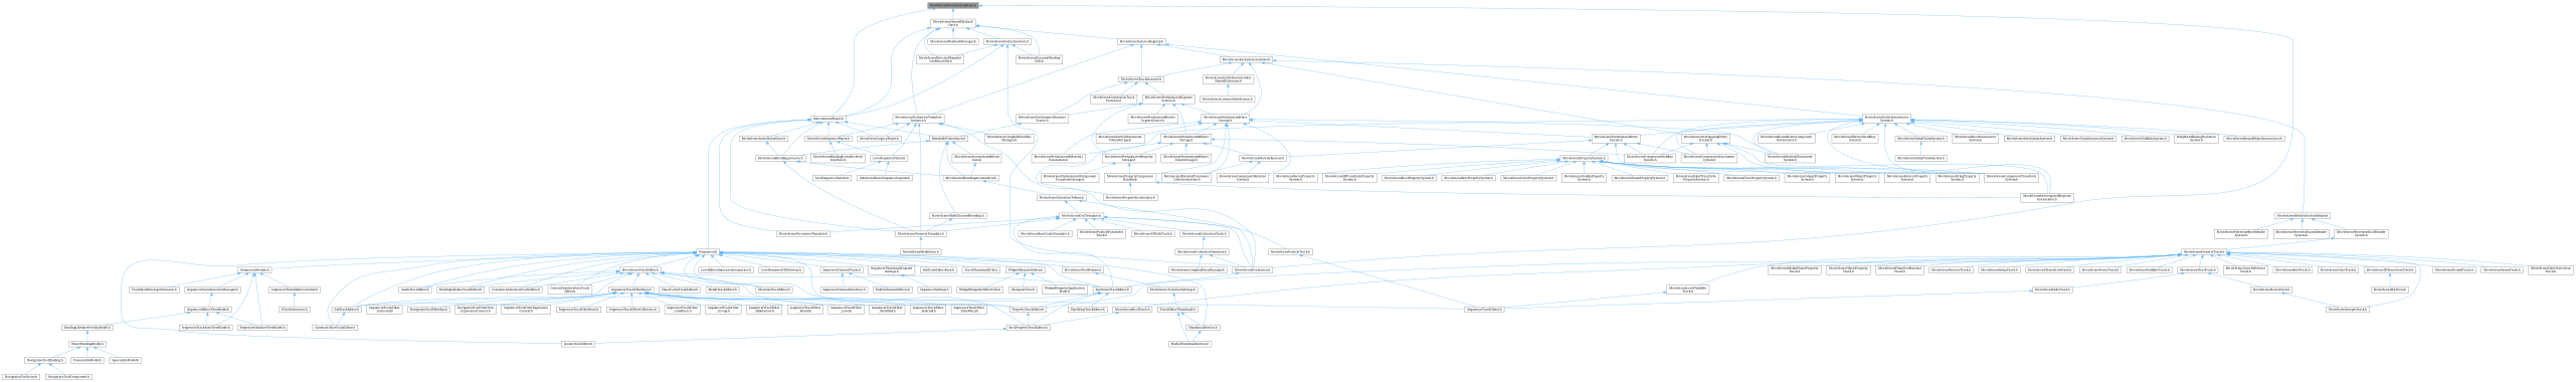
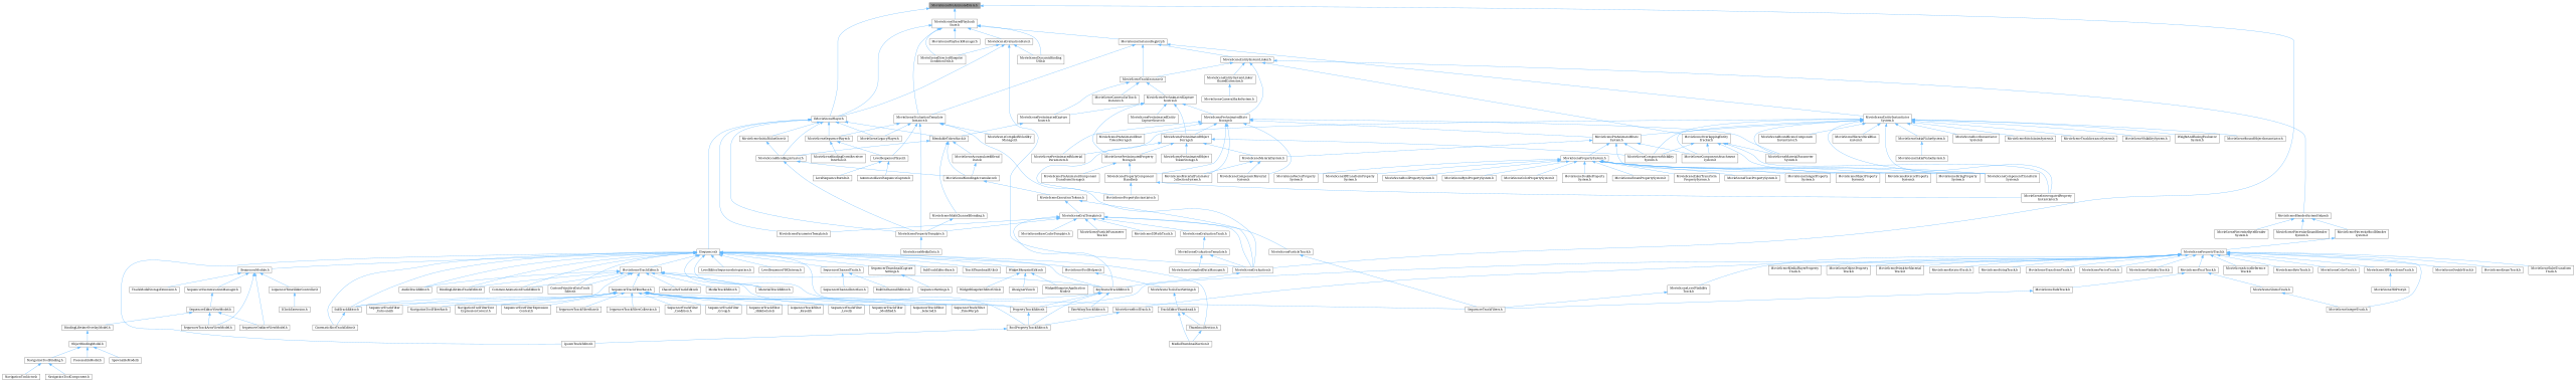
  digraph {
    fontname="Noto Serif"
    node [color=grey40 fillcolor=white fontname="Noto Serif" fontsize=10 shape=box style=filled]
    edge [color=steelblue1 dir=back fontname="Noto Serif" fontsize=10 labelfontname=Helvetica labelfontsize=10 style=solid]
    n1 [color=gray40 fillcolor=grey60 fontcolor=black height=0.2 label="MovieScenePreAnimatedState.h" width=0.4]
    n2 [height=0.2 label="IMovieScenePlayer.h" width=0.4]
    n3 [height=0.2 label="MovieSceneEvaluation.h" width=0.4]
    n4 [height=0.2 label="MovieSceneSharedPlayback\lState.h" width=0.4]
    n5 [height=0.2 label="BlendableTokenStack.h" width=0.4]
    n6 [height=0.2 label="MovieSceneParameterTemplate.h" width=0.4]
    n7 [height=0.2 label="MovieScenePropertyTemplate.h" width=0.4]
    n8 [height=0.2 label="MovieSceneBlendingActuator.h" width=0.4]
    n9 [height=0.2 label="ISequencer.h" width=0.4]
    n10 [height=0.2 label="MovieSceneInitialValueStore.h" width=0.4]
    n11 [height=0.2 label="MovieSceneLegacyPlayer.h" width=0.4]
    n12 [height=0.2 label="MovieSceneSequencePlayer.h" width=0.4]
    n13 [height=0.2 label="KeyframeTrackEditor.h" width=0.4]
    n14 [height=0.2 label="MovieSceneDirectorBlueprint\lConditionUtils.h" width=0.4]
    n15 [height=0.2 label="MovieSceneDynamicBinding\lUtils.h" width=0.4]
    n16 [height=0.2 label="MovieSceneEvaluationState.h" width=0.4]
    n17 [height=0.2 label="MovieSceneEvaluationTemplate\lInstance.h" width=0.4]
    n18 [height=0.2 label="MovieSceneInstanceRegistry.h" width=0.4]
    n19 [height=0.2 label="MovieScenePlaybackManager.h" width=0.4]
    n20 [height=0.2 label="MovieSceneAccumulatedBlend\lState.h" width=0.4]
    n21 [height=0.2 label="MovieSceneBlendingAccumulator.h" width=0.4]
    n22 [height=0.2 label="MovieSceneMultiChannelBlending.h" width=0.4]
    n23 [height=0.2 label="MovieSceneMediaData.h" width=0.4]
    n24 [height=0.2 label="BoolPropertyTrackEditor.h" width=0.4]
    n25 [height=0.2 label="PropertyTrackEditor.h" width=0.4]
    n26 [height=0.2 label="SubTrackEditor.h" width=0.4]
    n27 [height=0.2 label="SpawnTrackEditor.h" width=0.4]
    n28 [height=0.2 label="CinematicShotTrackEditor.h" width=0.4]
    n29 [height=0.2 label="AudioTrackEditor.h" width=0.4]
    n30 [height=0.2 label="BindingLifetimeTrackEditor.h" width=0.4]
    n31 [height=0.2 label="CommonAnimationTrackEditor.h" width=0.4]
    n32 [height=0.2 label="CustomPrimitiveDataTrack\lEditor.h" width=0.4]
    n33 [height=0.2 label="ISequencerModule.h" width=0.4]
    n34 [height=0.2 label="LevelEditorSequencerIntegration.h" width=0.4]
    n35 [height=0.2 label="LevelSequenceFBXInterop.h" width=0.4]
    n36 [height=0.2 label="MaterialTrackEditor.h" width=0.4]
    n37 [height=0.2 label="MovieSceneToolHelpers.h" width=0.4]
    n38 [height=0.2 label="ThumbnailSection.h" width=0.4]
    n39 [height=0.2 label="MovieSceneTrackEditor.h" width=0.4]
    n40 [height=0.2 label="SequencerChannelTraits.h" width=0.4]
    n41 [height=0.2 label="SequencerThumbnailCapture\lSettings.h" width=0.4]
    n42 [height=0.2 label="SubTrackEditorBase.h" width=0.4]
    n43 [height=0.2 label="TrackThumbnailUtils.h" width=0.4]
    n44 [height=0.2 label="WidgetBlueprintEditor.h" width=0.4]
    n45 [height=0.2 label="LevelSequencePlayer.h" width=0.4]
    n46 [height=0.2 label="MovieSceneBindingEventReceiver\lInterface.h" width=0.4]
    n47 [height=0.2 label="MovieSceneExecutionTokens.h" width=0.4]
    n48 [height=0.2 label="MovieSceneEvalTemplate.h" width=0.4]
    n49 [height=0.2 label="MovieScene3DPathTrack.h" width=0.4]
    n50 [height=0.2 label="MovieSceneBaseCacheTemplate.h" width=0.4]
    n51 [height=0.2 label="MovieSceneEvaluationTrack.h" width=0.4]
    n52 [height=0.2 label="MovieSceneParticleParameter\lTrack.h" width=0.4]
    n53 [height=0.2 label="MovieSceneParticleTrack.h" width=0.4]
    n54 [height=0.2 label="TimeWarpTrackEditor.h" width=0.4]
    n55 [height=0.2 label="MovieSceneEvaluationTemplate.h" width=0.4]
    n56 [height=0.2 label="SequencerTrackFilters.h" width=0.4]
    n57 [height=0.2 label="MovieSceneCompiledDataManager.h" width=0.4]
    n58 [height=0.2 label="SequencerCustomizationManager.h" width=0.4]
    n59 [height=0.2 label="SequencerOutlinerViewModel.h" width=0.4]
    n60 [height=0.2 label="SequencerTrackAreaViewModel.h" width=0.4]
    n61 [height=0.2 label="SequencerTimeSliderController.h" width=0.4]
    n62 [height=0.2 label="TrackModelStorageExtension.h" width=0.4]
    n63 [height=0.2 label="MovieSceneToolsUserSettings.h" width=0.4]
    n64 [height=0.2 label="MediaThumbnailSection.h" width=0.4]
    n65 [height=0.2 label="ChaosCacheTrackEditor.h" width=0.4]
    n66 [height=0.2 label="MediaTrackEditor.h" width=0.4]
    n67 [height=0.2 label="SequencerTrackFilterBase.h" width=0.4]
    n68 [height=0.2 label="BuiltInChannelEditors.h" width=0.4]
    n69 [height=0.2 label="SequencerChannelInterface.h" width=0.4]
    n70 [height=0.2 label="SequencerSettings.h" width=0.4]
    n71 [height=0.2 label="SDesignerView.h" width=0.4]
    n72 [height=0.2 label="WidgetBlueprintApplication\lMode.h" width=0.4]
    n73 [height=0.2 label="WidgetBlueprintEditorUtils.h" width=0.4]
    n74 [height=0.2 label="SequencerEditorViewModel.h" width=0.4]
    n75 [height=0.2 label="IClockExtension.h" width=0.4]
    n76 [height=0.2 label="BindingLifetimeOverlayModel.h" width=0.4]
    n77 [height=0.2 label="ObjectBindingModel.h" width=0.4]
    n78 [height=0.2 label="NavigationToolBinding.h" width=0.4]
    n79 [height=0.2 label="PossessableModel.h" width=0.4]
    n80 [height=0.2 label="SpawnableModel.h" width=0.4]
    n81 [height=0.2 label="NavigationToolActor.h" width=0.4]
    n82 [height=0.2 label="NavigationToolComponent.h" width=0.4]
    n83 [height=0.2 label="TrackEditorThumbnail.h" width=0.4]
    n84 [height=0.2 label="NavigationToolFilterBar.h" width=0.4]
    n85 [height=0.2 label="NavigationToolFilterText\lExpressionContext.h" width=0.4]
    n86 [height=0.2 label="SequencerTextFilterExpression\lContext.h" width=0.4]
    n87 [height=0.2 label="SequencerTrackFilterBase.h" width=0.4]
    n88 [height=0.2 label="SequencerTrackFilterCollection.h" width=0.4]
    n89 [height=0.2 label="SequencerTrackFilter\l_Condition.h" width=0.4]
    n90 [height=0.2 label="SequencerTrackFilter\l_Group.h" width=0.4]
    n91 [height=0.2 label="SequencerTrackFilter\l_HideIsolate.h" width=0.4]
    n92 [height=0.2 label="SequencerTrackFilter\l_Keyed.h" width=0.4]
    n93 [height=0.2 label="SequencerTrackFilter\l_Level.h" width=0.4]
    n94 [height=0.2 label="SequencerTrackFilter\l_Modified.h" width=0.4]
    n95 [height=0.2 label="SequencerTrackFilter\l_Selected.h" width=0.4]
    n96 [height=0.2 label="SequencerTrackFilter\l_TimeWarp.h" width=0.4]
    n97 [height=0.2 label="SequencerTrackFilter\l_Unbound.h" width=0.4]
    n98 [height=0.2 label="AutomatedLevelSequenceCapture.h" width=0.4]
    n99 [height=0.2 label="LevelSequenceBurnIn.h" width=0.4]
    n100 [height=0.2 label="MovieSceneCompiledVolatility\lManager.h" width=0.4]
    n101 [height=0.2 label="MovieSceneEntityInstantiator\lSystem.h" width=0.4]
    n102 [height=0.2 label="MovieSceneEntitySystemLinker.h" width=0.4]
    n103 [height=0.2 label="MovieSceneTrackInstance.h" width=0.4]
    n104 [height=0.2 label="MovieSceneBoundObjectInstantiator.h" width=0.4]
    n105 [height=0.2 label="MovieSceneBoundSceneComponent\lInstantiator.h" width=0.4]
    n106 [height=0.2 label="MovieSceneComponentAttachment\lSystem.h" width=0.4]
    n107 [height=0.2 label="MovieSceneComponentMobility\lSystem.h" width=0.4]
    n108 [height=0.2 label="MovieSceneComponentTransform\lSystem.h" width=0.4]
    n109 [height=0.2 label="MovieSceneHierarchicalBias\lSystem.h" width=0.4]
    n110 [height=0.2 label="MovieSceneInitialValueSystem.h" width=0.4]
    n111 [height=0.2 label="MovieSceneInterrogatedProperty\lInstantiator.h" width=0.4]
    n112 [height=0.2 label="MovieSceneMaterialParameter\lSystem.h" width=0.4]
    n113 [height=0.2 label="MovieScenePreAnimatedState\lSystem.h" width=0.4]
    n114 [height=0.2 label="MovieScenePropertyInstantiator.h" width=0.4]
    n115 [height=0.2 label="MovieSceneRootInstantiator\lSystem.h" width=0.4]
    n116 [height=0.2 label="MovieSceneStitchAnimSystem.h" width=0.4]
    n117 [height=0.2 label="MovieSceneTrackInstanceSystem.h" width=0.4]
    n118 [height=0.2 label="MovieSceneVisibilitySystem.h" width=0.4]
    n119 [height=0.2 label="WeightAndEasingEvaluator\lSystem.h" width=0.4]
    n120 [height=0.2 label="MovieSceneBlenderSystemHelper.h" width=0.4]
    n121 [height=0.2 label="MovieSceneEntitySystemLinker\lSharedExtension.h" width=0.4]
    n122 [height=0.2 label="MovieSceneOverlappingEntity\lTracker.h" width=0.4]
    n123 [height=0.2 label="MovieScenePreAnimatedState\lStorage.h" width=0.4]
    n124 [height=0.2 label="MovieSceneCameraCutTrack\lInstance.h" width=0.4]
    n125 [height=0.2 label="MovieScenePreAnimatedCapture\lSource.h" width=0.4]
    n126 [height=0.2 label="MovieScenePreAnimatedCapture\lSources.h" width=0.4]
    n127 [height=0.2 label="MovieSceneInitialValueSystem.h" width=0.4]
    n128 [height=0.2 label="MovieSceneMaterialSystem.h" width=0.4]
    n129 [height=0.2 label="MovieScenePropertySystem.h" width=0.4]
    n130 [height=0.2 label="MovieSceneComponentMaterial\lSystem.h" width=0.4]
    n131 [height=0.2 label="MovieSceneMaterialParameter\lCollectionSystem.h" width=0.4]
    n132 [height=0.2 label="MovieScene3DTransformProperty\lSystem.h" width=0.4]
    n133 [height=0.2 label="MovieSceneBoolPropertySystem.h" width=0.4]
    n134 [height=0.2 label="MovieSceneBytePropertySystem.h" width=0.4]
    n135 [height=0.2 label="MovieSceneColorPropertySystem.h" width=0.4]
    n136 [height=0.2 label="MovieSceneDoubleProperty\lSystem.h" width=0.4]
    n137 [height=0.2 label="MovieSceneEnumPropertySystem.h" width=0.4]
    n138 [height=0.2 label="MovieSceneEulerTransform\lPropertySystem.h" width=0.4]
    n139 [height=0.2 label="MovieSceneFloatPropertySystem.h" width=0.4]
    n140 [height=0.2 label="MovieSceneIntegerProperty\lSystem.h" width=0.4]
    n141 [height=0.2 label="MovieSceneObjectProperty\lSystem.h" width=0.4]
    n142 [height=0.2 label="MovieSceneRotatorProperty\lSystem.h" width=0.4]
    n143 [height=0.2 label="MovieSceneStringProperty\lSystem.h" width=0.4]
    n144 [height=0.2 label="MovieSceneVectorProperty\lSystem.h" width=0.4]
    n145 [height=0.2 label="MovieScenePiecewiseBoolBlender\lSystem.h" width=0.4]
    n146 [height=0.2 label="MovieScenePiecewiseByteBlender\lSystem.h" width=0.4]
    n147 [height=0.2 label="MovieScenePiecewiseEnumBlender\lSystem.h" width=0.4]
    n148 [height=0.2 label="MovieSceneCameraShakeSystem.h" width=0.4]
    n149 [height=0.2 label="MovieScenePreAnimatedMaterial\lParameters.h" width=0.4]
    n150 [height=0.2 label="MovieScenePreAnimatedObject\lStorage.h" width=0.4]
    n151 [height=0.2 label="MovieScenePropertyComponent\lHandler.h" width=0.4]
-   n152 [height=0.2 label="MovieSceneParticleParameter\lTokenStorage.h" width=0.4]
+   n152 [height=0.2 label="MovieScenePreAnimatedRoot\lTokenStorage.h" width=0.4]
    n153 [height=0.2 label="MovieScenePropertyTrack.h" width=0.4]
    n154 [height=0.2 label="MovieScene3DTransformTrack.h" width=0.4]
    n155 [height=0.2 label="MovieSceneActorReference\lTrack.h" width=0.4]
    n156 [height=0.2 label="MovieSceneBoolTrack.h" width=0.4]
    n157 [height=0.2 label="MovieSceneByteTrack.h" width=0.4]
    n158 [height=0.2 label="MovieSceneColorTrack.h" width=0.4]
    n159 [height=0.2 label="MovieSceneDoubleTrack.h" width=0.4]
    n160 [height=0.2 label="MovieSceneEnumTrack.h" width=0.4]
    n161 [height=0.2 label="MovieSceneEulerTransform\lTrack.h" width=0.4]
    n162 [height=0.2 label="MovieSceneFloatTrack.h" width=0.4]
    n163 [height=0.2 label="MovieSceneIntegerTrack.h" width=0.4]
    n164 [height=0.2 label="MovieSceneLevelVisibility\lTrack.h" width=0.4]
    n165 [height=0.2 label="MovieSceneMediaPlayerProperty\lTrack.h" width=0.4]
    n166 [height=0.2 label="MovieSceneObjectProperty\lTrack.h" width=0.4]
    n167 [height=0.2 label="MovieScenePrimitiveMaterial\lTrack.h" width=0.4]
    n168 [height=0.2 label="MovieSceneRotatorTrack.h" width=0.4]
    n169 [height=0.2 label="MovieSceneStringTrack.h" width=0.4]
    n170 [height=0.2 label="MovieSceneTransformTrack.h" width=0.4]
    n171 [height=0.2 label="MovieSceneVectorTrack.h" width=0.4]
    n172 [height=0.2 label="MovieSceneVisibilityTrack.h" width=0.4]
    n173 [height=0.2 label="MovieSceneHitProxy.h" width=0.4]
    n174 [height=0.2 label="MovieSceneFadeTrack.h" width=0.4]
    n175 [height=0.2 label="MovieSceneSlomoTrack.h" width=0.4]
    n176 [height=0.2 label="MovieScenePreAnimatedObject\lTokenStorage.h" width=0.4]
    n177 [height=0.2 label="MovieScenePreAnimatedProperty\lStorage.h" width=0.4]
    n178 [height=0.2 label="MovieScenePreAnimatedComponent\lTransformStorage.h" width=0.4]
    n179 [height=0.2 label="MovieScenePreAnimatedEntity\lCaptureSource.h" width=0.4]
    n1 -> n2
    n1 -> n3
    n1 -> n4
    n2 -> n5
    n2 -> n6
    n2 -> n7
    n2 -> n8
    n2 -> n9
    n2 -> n10
    n2 -> n11
    n2 -> n12
    n3 -> n13
    n4 -> n2
    n4 -> n14
    n4 -> n15
    n4 -> n16
    n4 -> n17
    n4 -> n18
    n4 -> n19
    n5 -> n8
    n5 -> n20
    n5 -> n21
    n5 -> n22
    n7 -> n23
    n8 -> n7
    n8 -> n21
    n9 -> n13
    n9 -> n24
    n9 -> n25
    n9 -> n26
    n9 -> n27
    n9 -> n28
    n9 -> n29
    n9 -> n30
    n9 -> n31
    n9 -> n32
    n9 -> n33
    n9 -> n34
    n9 -> n35
    n9 -> n36
    n9 -> n37
    n9 -> n38
    n9 -> n39
    n9 -> n40
    n9 -> n41
    n9 -> n42
    n9 -> n43
    n9 -> n44
    n10 -> n8
    n12 -> n45
    n12 -> n46
    n13 -> n24
    n13 -> n25
    n13 -> n26
    n13 -> n54
    n16 -> n2
    n16 -> n3
    n16 -> n14
    n16 -> n15
    n17 -> n3
    n17 -> n7
    n17 -> n11
    n17 -> n12
    n17 -> n45
    n17 -> n100
    n18 -> n17
    n18 -> n101
    n18 -> n102
    n18 -> n103
    n20 -> n21
    n21 -> n47
    n22 -> n7
    n24 -> n27
    n25 -> n24
    n26 -> n28
    n33 -> n58
    n33 -> n59
    n33 -> n60
    n33 -> n61
    n33 -> n62
    n37 -> n63
    n38 -> n64
    n39 -> n13
    n39 -> n25
    n39 -> n26
    n39 -> n29
    n39 -> n30
    n39 -> n31
    n39 -> n32
    n39 -> n36
    n39 -> n65
    n39 -> n66
    n39 -> n67
    n40 -> n68
    n40 -> n69
    n41 -> n70
    n44 -> n71
    n44 -> n72
    n44 -> n73
    n45 -> n98
    n45 -> n99
    n47 -> n3
    n47 -> n48
    n48 -> n3
    n48 -> n6
    n48 -> n7
    n48 -> n13
    n48 -> n49
    n48 -> n50
    n48 -> n51
    n48 -> n52
    n48 -> n53
    n51 -> n55
    n53 -> n56
    n55 -> n3
    n55 -> n57
    n58 -> n74
    n61 -> n75
    n63 -> n83
    n67 -> n56
    n67 -> n84
    n67 -> n85
    n67 -> n86
    n67 -> n87
    n67 -> n88
    n67 -> n89
    n67 -> n90
    n67 -> n91
    n67 -> n92
    n67 -> n93
    n67 -> n94
    n67 -> n95
    n67 -> n96
    n67 -> n97
    n74 -> n59
    n74 -> n60
    n74 -> n76
    n76 -> n77
    n77 -> n78
    n77 -> n79
    n77 -> n80
    n78 -> n81
    n78 -> n82
    n83 -> n38
    n83 -> n64
    n101 -> n104
    n101 -> n105
    n101 -> n106
    n101 -> n107
    n101 -> n108
    n101 -> n109
    n101 -> n110
    n101 -> n111
    n101 -> n112
    n101 -> n113
    n101 -> n114
    n101 -> n115
    n101 -> n116
    n101 -> n117
    n101 -> n118
    n101 -> n119
    n102 -> n103
    n102 -> n120
    n102 -> n121
    n102 -> n122
    n102 -> n123
    n103 -> n124
    n103 -> n125
    n103 -> n126
    n110 -> n127
    n113 -> n106
    n113 -> n107
    n113 -> n108
    n113 -> n128
    n113 -> n129
    n120 -> n145
    n120 -> n146
    n120 -> n147
    n121 -> n148
    n122 -> n106
    n122 -> n107
    n122 -> n108
    n122 -> n111
    n122 -> n112
    n123 -> n112
    n123 -> n113
    n123 -> n130
    n123 -> n131
    n123 -> n149
    n123 -> n150
    n123 -> n151
    n123 -> n152
    n125 -> n5
    n126 -> n123
    n126 -> n125
    n126 -> n150
    n126 -> n177
    n126 -> n179
    n128 -> n130
    n128 -> n131
    n129 -> n108
    n129 -> n132
    n129 -> n133
    n129 -> n134
    n129 -> n135
    n129 -> n136
    n129 -> n137
    n129 -> n138
    n129 -> n139
    n129 -> n140
    n129 -> n141
    n129 -> n142
    n129 -> n143
    n129 -> n144
    n145 -> n153
    n150 -> n107
    n150 -> n128
    n150 -> n149
    n150 -> n176
    n150 -> n177
    n151 -> n111
    n151 -> n114
    n153 -> n25
    n153 -> n154
    n153 -> n155
    n153 -> n156
    n153 -> n157
    n153 -> n158
    n153 -> n159
    n153 -> n160
    n153 -> n161
    n153 -> n162
    n153 -> n163
    n153 -> n164
    n153 -> n165
    n153 -> n166
    n153 -> n167
    n153 -> n168
    n153 -> n169
    n153 -> n170
    n153 -> n171
    n153 -> n172
    n154 -> n173
    n156 -> n24
    n162 -> n174
    n162 -> n175
    n164 -> n56
    n174 -> n56
    n175 -> n163
    n177 -> n151
    n177 -> n178
  }
